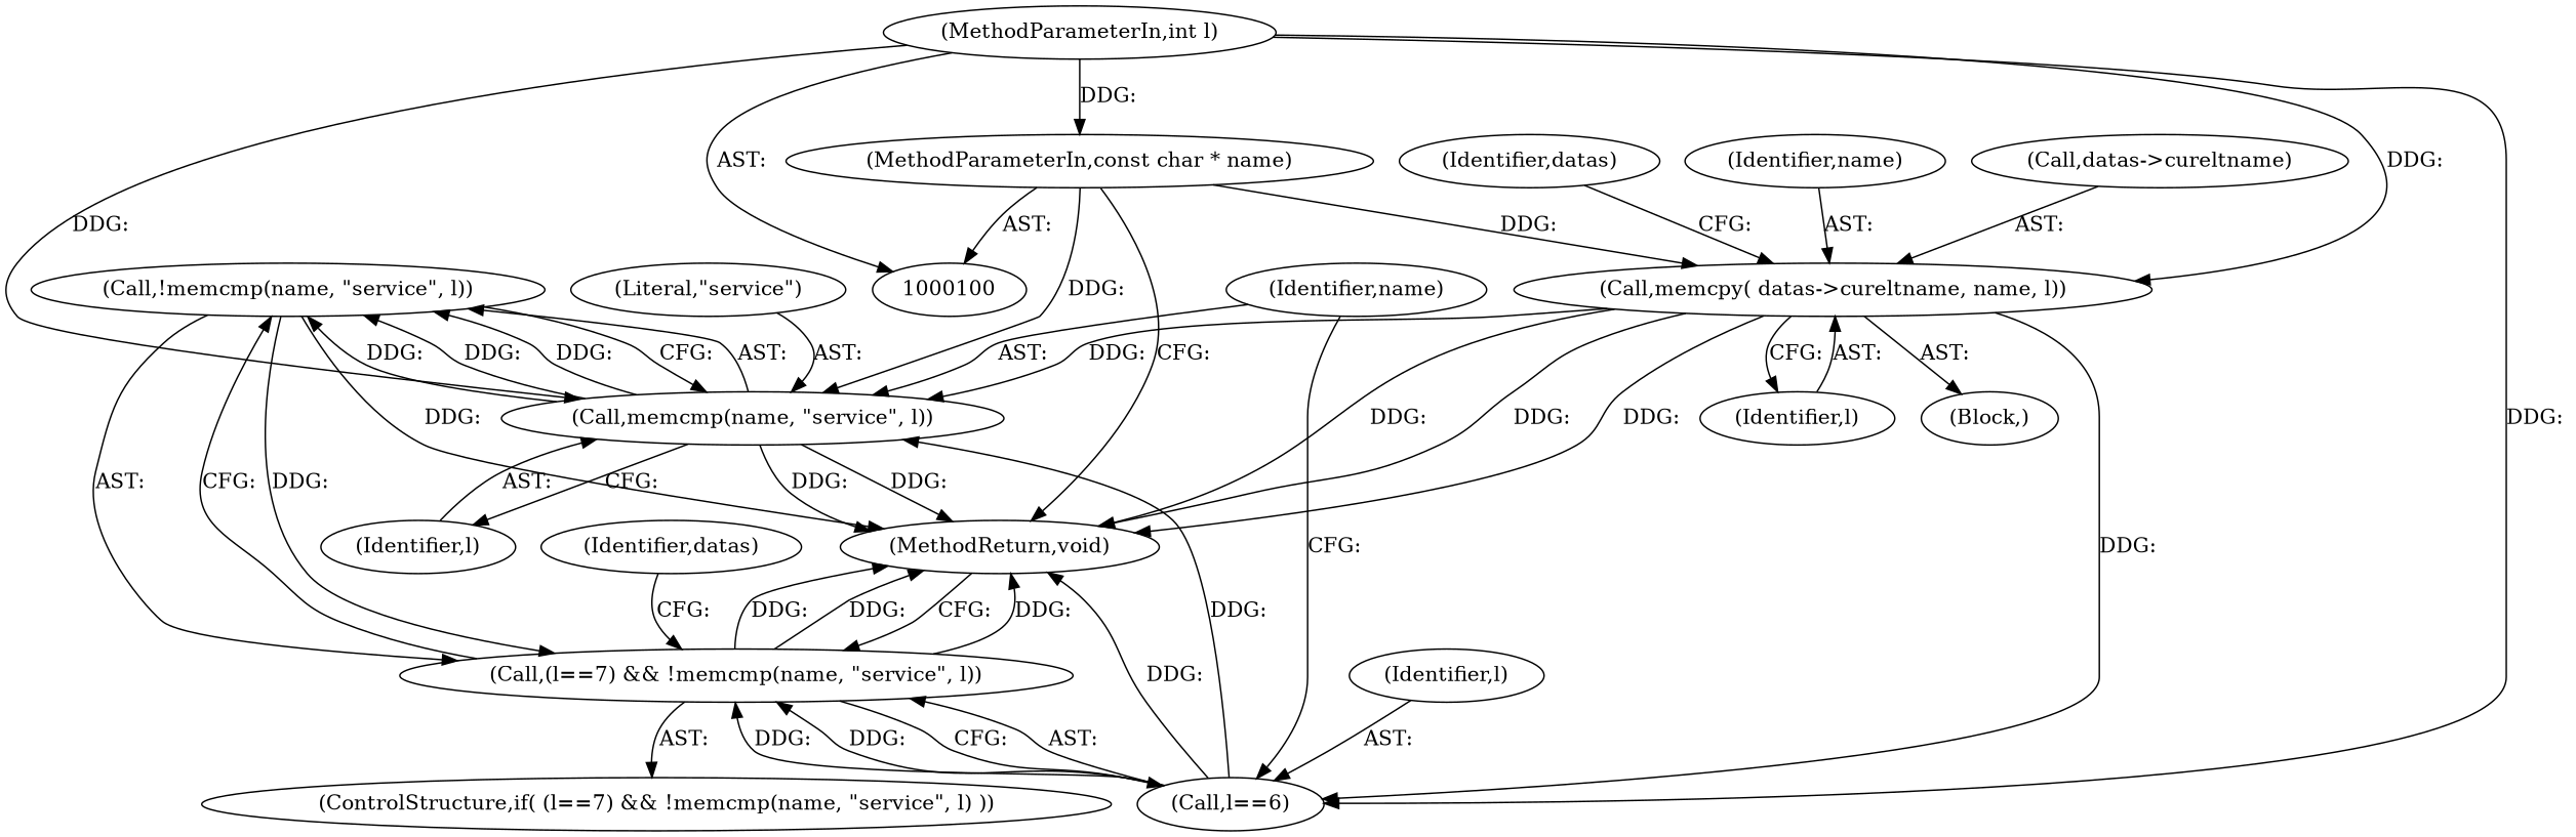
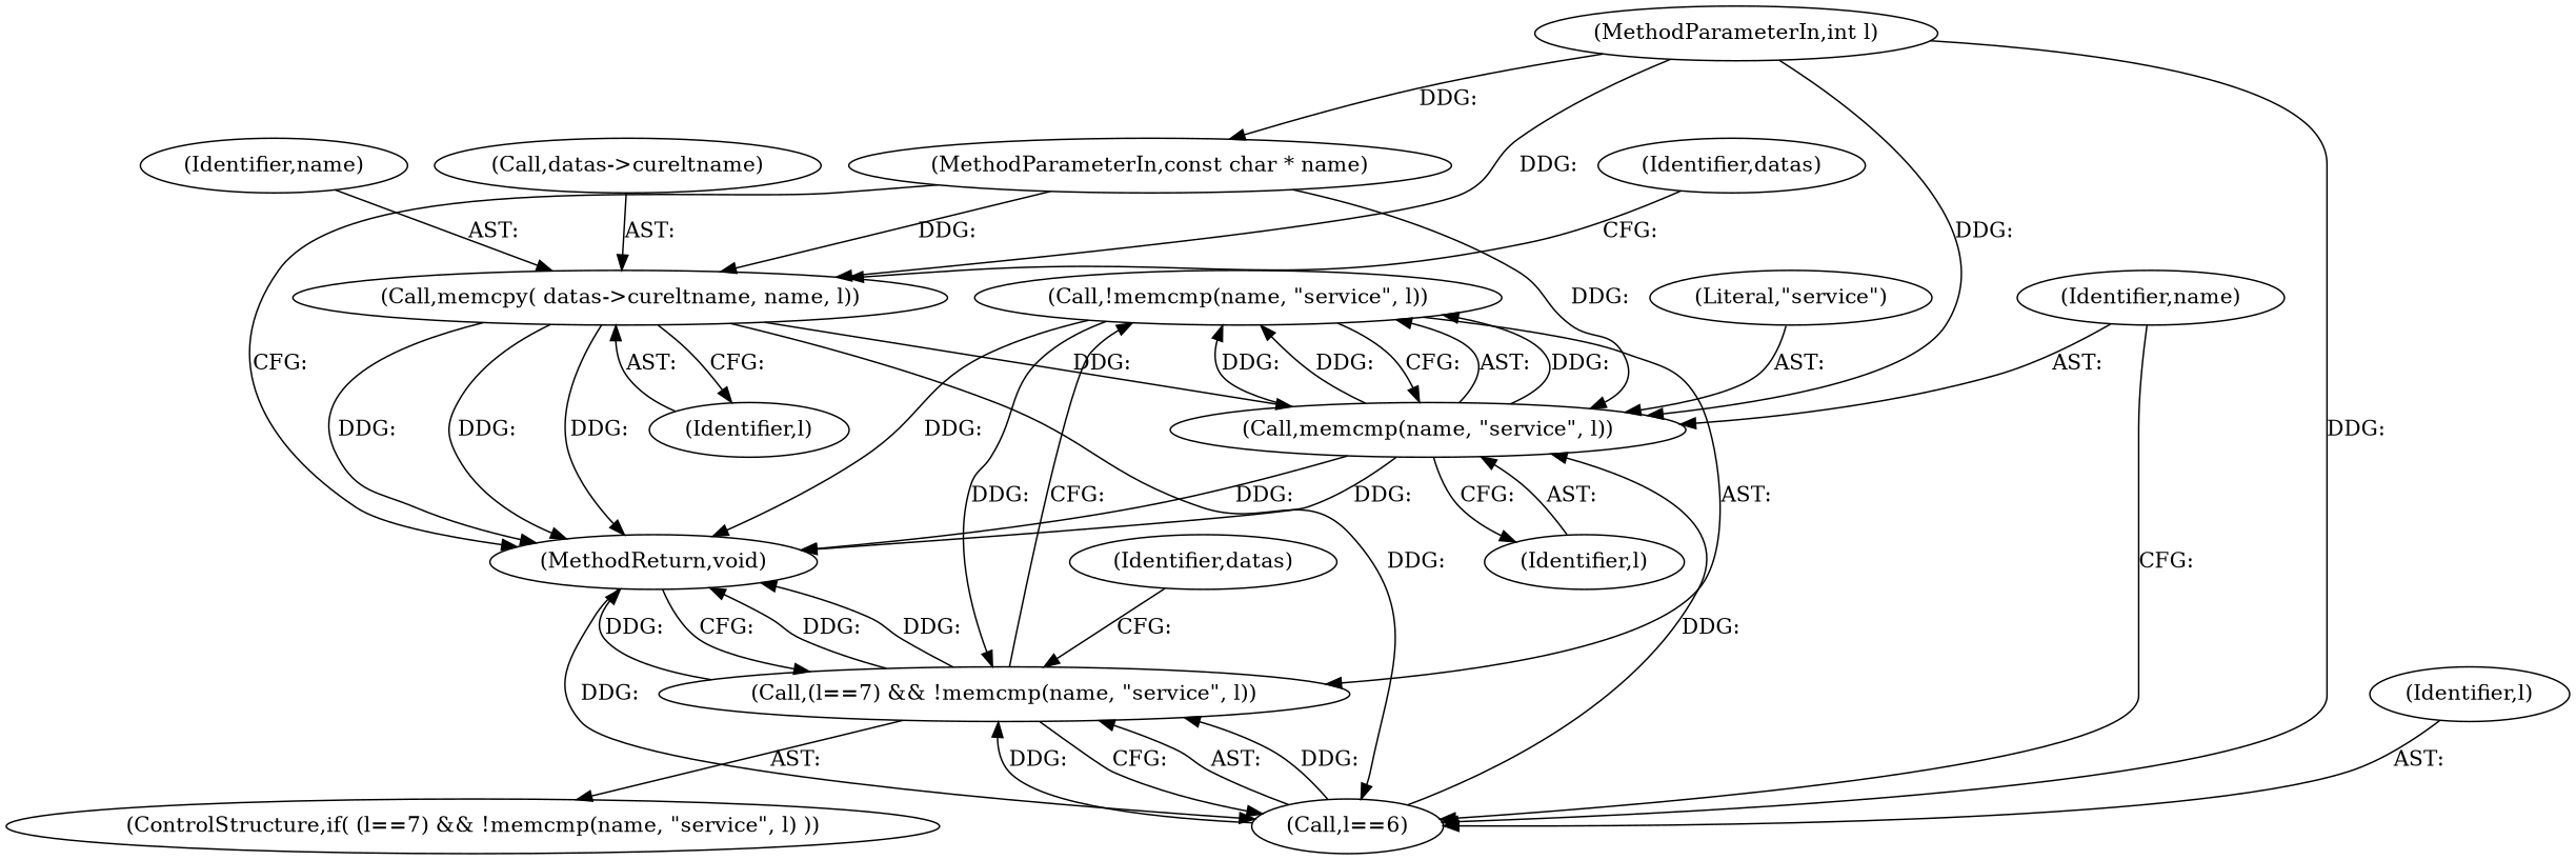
  digraph {
    n1 [label="(Call,!memcmp(name, \"service\", l))"]
    n2 [label="(Call,memcmp(name, \"service\", l))"]
    n3 [label="(Call,(l==7) && !memcmp(name, \"service\", l))"]
    n4 [label="(MethodReturn,void)"]
    n5 [label="(Identifier,l)"]
    n6 [label="(Call,l==6)"]
    n7 [label="(ControlStructure,if( (l==7) && !memcmp(name, \"service\", l) ))"]
    n8 [label="(Call,memcpy( datas->cureltname, name, l))"]
    n9 [label="(Identifier,l)"]
-   n10 [label="(Block,)"]
    n11 [label="(MethodParameterIn,const char * name)"]
-   1000100
    n13 [label="(MethodParameterIn,int l)"]
    n14 [label="(Literal,\"service\")"]
    n15 [label="(Identifier,datas)"]
    n16 [label="(Identifier,name)"]
    n17 [label="(Identifier,name)"]
    n18 [label="(Identifier,l)"]
    n19 [label="(Call,datas->cureltname)"]
    n20 [label="(Identifier,datas)"]
    n1 -> n2 [label="CFG: "]
    n1 -> n3 [label="AST: "]
    n1 -> n3 [label="DDG: "]
    n1 -> n4 [label="DDG: "]
    n2 -> n1 [label="AST: "]
    n2 -> n1 [label="DDG: "]
    n2 -> n1 [label="DDG: "]
    n2 -> n1 [label="DDG: "]
    n2 -> n4 [label="DDG: "]
    n2 -> n4 [label="DDG: "]
    n2 -> n5 [label="CFG: "]
    n3 -> n1 [label="CFG: "]
    n3 -> n4 [label="DDG: "]
    n3 -> n4 [label="DDG: "]
    n3 -> n4 [label="DDG: "]
    n3 -> n6 [label="CFG: "]
    n3 -> n7 [label="AST: "]
    n4 -> n3 [label="CFG: "]
    n5 -> n2 [label="AST: "]
    n6 -> n2 [label="DDG: "]
    n6 -> n3 [label="AST: "]
    n6 -> n3 [label="DDG: "]
    n6 -> n3 [label="DDG: "]
-   n6 -> n4 [label="DDG: "]
+   n4 -> n6 [label="DDG: "]
    n8 -> n2 [label="DDG: "]
    n8 -> n4 [label="DDG: "]
    n8 -> n4 [label="DDG: "]
    n8 -> n4 [label="DDG: "]
    n8 -> n6 [label="DDG: "]
    n8 -> n9 [label="CFG: "]
-   n8 -> n10 [label="AST: "]
    n9 -> n8 [label="AST: "]
    n11 -> n2 [label="DDG: "]
    n11 -> n4 [label="CFG: "]
    n11 -> n8 [label="DDG: "]
-   n11 -> 1000100 [label="AST: "]
    n13 -> n2 [label="DDG: "]
    n13 -> n6 [label="DDG: "]
    n13 -> n8 [label="DDG: "]
    n13 -> n11 [label="DDG: "]
-   n13 -> 1000100 [label="AST: "]
    n14 -> n2 [label="AST: "]
    n15 -> n8 [label="CFG: "]
    n16 -> n8 [label="AST: "]
    n17 -> n2 [label="AST: "]
    n17 -> n6 [label="CFG: "]
    n18 -> n6 [label="AST: "]
    n19 -> n8 [label="AST: "]
    n20 -> n3 [label="CFG: "]
  }
